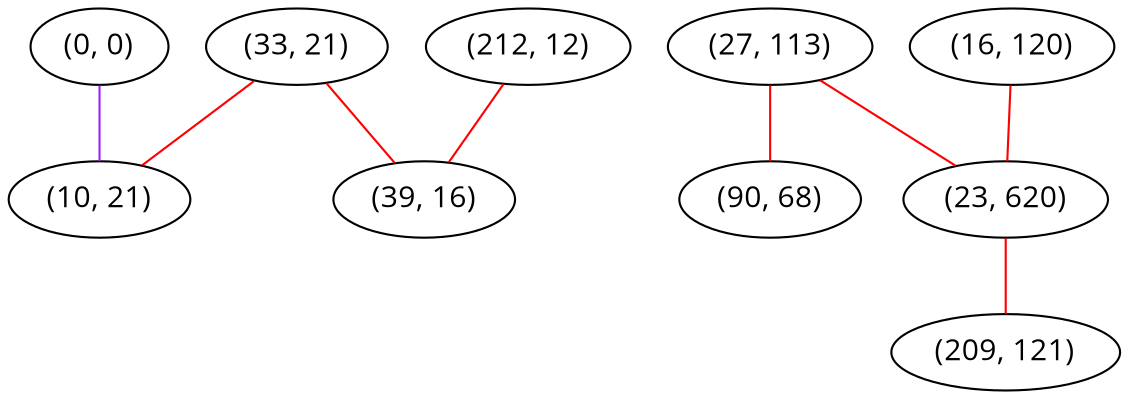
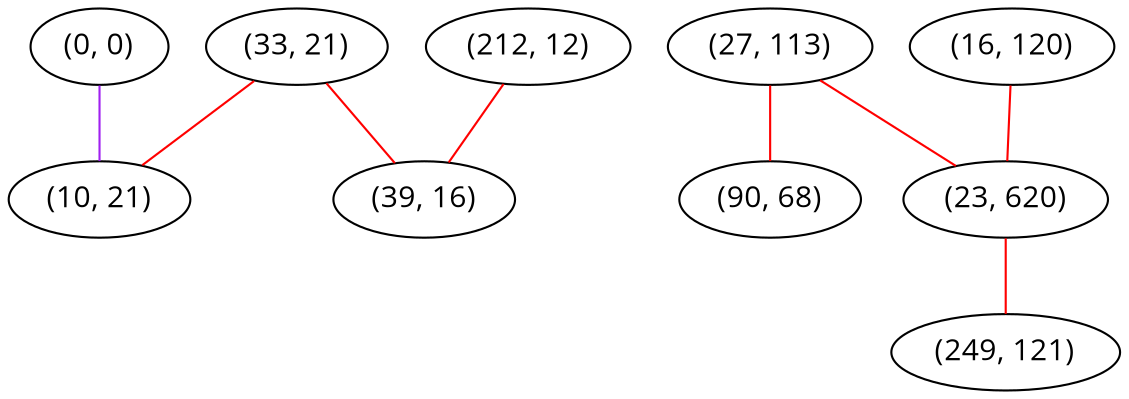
  graph {
    fontname="Open Sans"
    node [fontname="Open Sans"]
    edge [color=red fontname="Open Sans" weight=1]
    "(33, 21)"
    "(10, 21)"
    "(39, 16)"
    "(212, 12)"
    "(0, 0)"
    "(27, 113)"
    "(90, 68)"
    n8 [label="(23, 620)"]
-   "(209, 121)"
+   "(209, 121)" [label="(249, 121)"]
    "(16, 120)"
    "(33, 21)" -- "(10, 21)"
    "(33, 21)" -- "(39, 16)"
    "(212, 12)" -- "(39, 16)"
    "(0, 0)" -- "(10, 21)" [color=purple weight=4]
    "(27, 113)" -- "(90, 68)"
    "(27, 113)" -- n8
    n8 -- "(209, 121)"
    "(16, 120)" -- n8
  }
